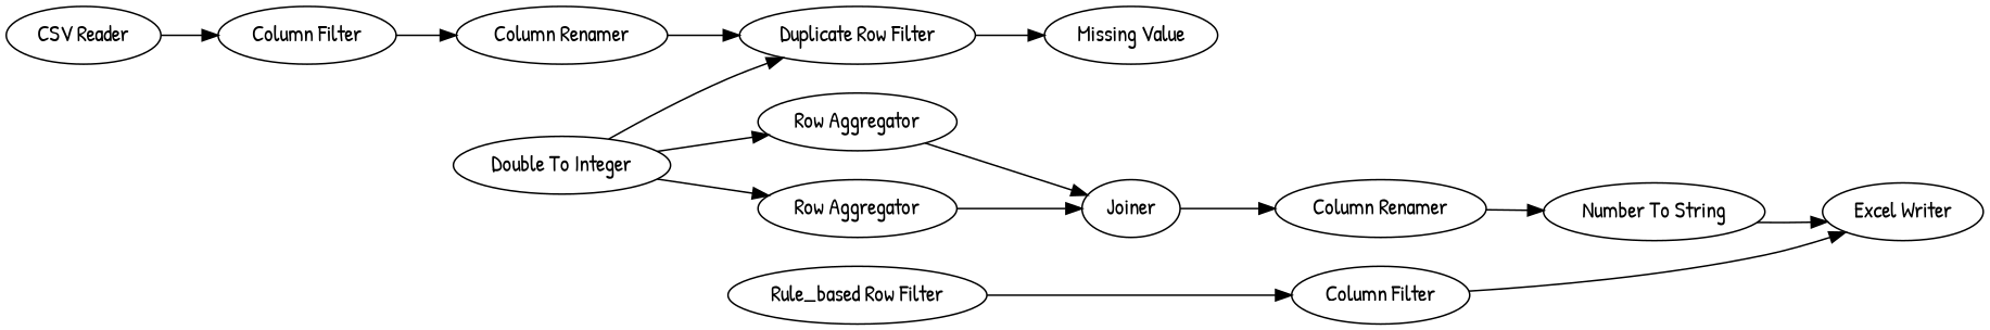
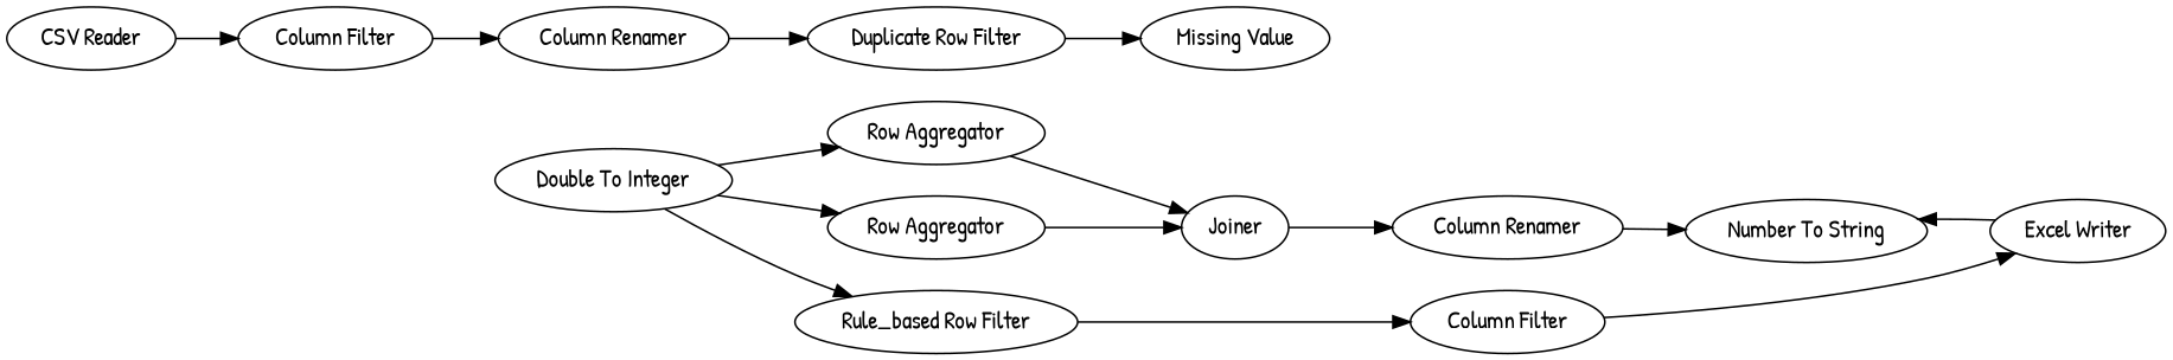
  digraph {
    fontname="Patrick Hand"
    rankdir=LR
    node [fontname="Patrick Hand"]
    edge [fontname="Patrick Hand"]
    n1 [label="CSV Reader"]
    n2 [label="Column Filter"]
    n3 [label="Column Renamer"]
    n4 [label="Duplicate Row Filter"]
    n5 [label="Missing Value"]
    n6 [label="Double To Integer"]
    n7 [label="Row Aggregator"]
    n8 [label="Row Aggregator"]
    n9 [label="Rule_based Row Filter"]
    n10 [label=Joiner]
    n11 [label="Column Renamer"]
    n12 [label="Column Filter"]
    n13 [label="Number To String"]
    n14 [label="Excel Writer"]
    n1 -> n2
    n2 -> n3
    n3 -> n4
    n4 -> n5
    n6 -> n7
    n6 -> n8
-   n6 -> n4
+   n6 -> n9
    n7 -> n10
    n8 -> n10
    n9 -> n12
    n10 -> n11
    n11 -> n13
    n12 -> n14
-   n13 -> n14
+   n14 -> n13
  }
